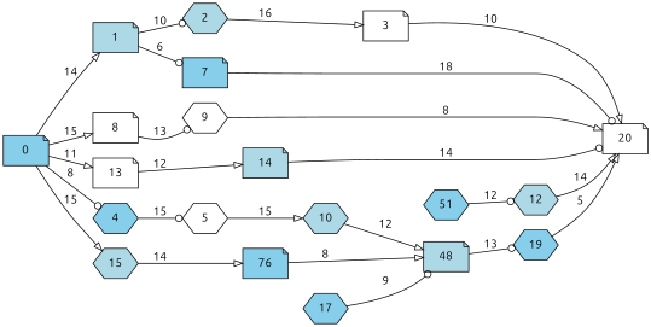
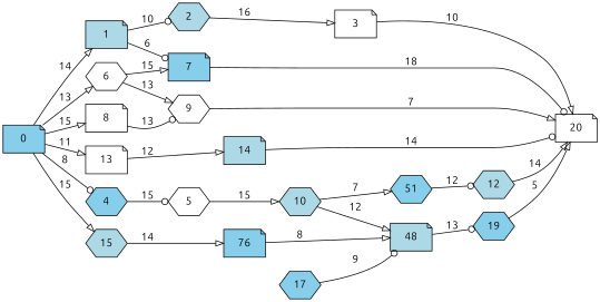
  digraph {
    fontname=Ubuntu
    rankdir=LR
    node [fillcolor=skyblue fontname=Ubuntu shape=hexagon style=filled]
    edge [arrowhead=onormal fontname=Ubuntu]
    0 [shape=note]
    1 [fillcolor=lightblue shape=note]
    4
+   6 [fillcolor=white]
    8 [fillcolor=white shape=note]
    13 [fillcolor=white shape=note]
    15 [fillcolor=lightblue]
    2 [fillcolor=lightblue]
    7 [shape=note]
    5 [fillcolor=white]
    9 [fillcolor=white]
    14 [fillcolor=lightblue shape=note]
    n13 [label=76 shape=note]
    3 [fillcolor=white shape=note]
    20 [fillcolor=white shape=note]
    10 [fillcolor=lightblue]
    n17 [fillcolor=lightblue label=48 shape=note]
    n18 [label=51]
    17
    12 [fillcolor=lightblue]
    19
    0 -> 1 [label=14]
    0 -> 4 [arrowhead=odot label=8]
+   0 -> 6 [label=13]
    0 -> 8 [label=15]
    0 -> 13 [label=11]
    0 -> 15 [label=15]
    1 -> 2 [arrowhead=odot label=10]
    1 -> 7 [arrowhead=odot label=6]
    4 -> 5 [arrowhead=odot label=15]
+   6 -> 7 [label=15]
+   6 -> 9 [label=13]
    8 -> 9 [arrowhead=odot label=13]
    13 -> 14 [label=12]
    15 -> n13 [label=14]
    2 -> 3 [label=16]
    7 -> 20 [arrowhead=odot label=18]
    5 -> 10 [label=15]
-   9 -> 20 [label=8]
+   9 -> 20 [label=7]
    14 -> 20 [arrowhead=odot label=14]
    n13 -> n17 [label=8]
    3 -> 20 [label=10]
    10 -> n17 [label=12]
+   10 -> n18 [label=7]
    n17 -> 19 [arrowhead=odot label=13]
    n18 -> 12 [arrowhead=odot label=12]
    17 -> n17 [arrowhead=odot label=9]
    12 -> 20 [label=14]
    19 -> 20 [label=5]
  }
